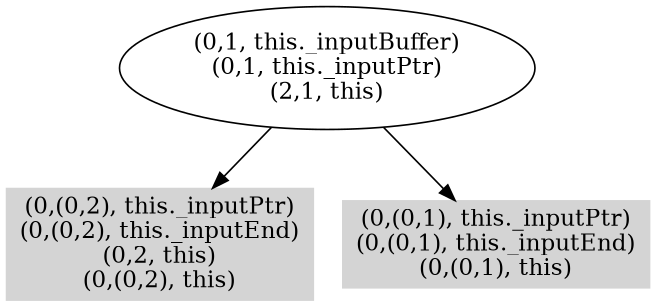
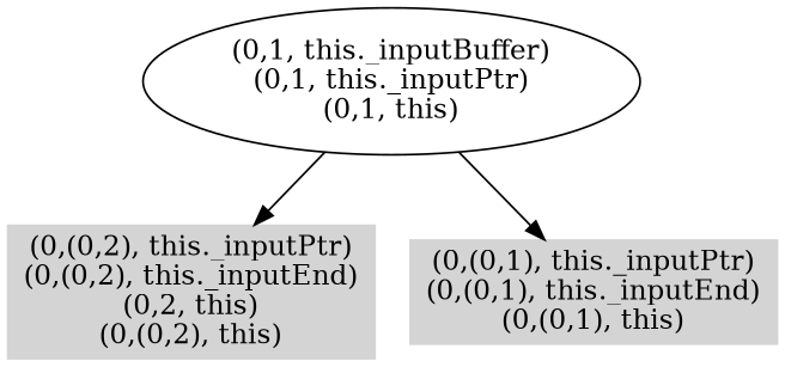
  digraph {
    node [color=".0 .0 .83" shape=box style=filled]
    n1 [label="(0,(0,2), this._inputPtr)\n(0,(0,2), this._inputEnd)\n(0,2, this)\n(0,(0,2), this)"]
    n2 [label="(0,(0,1), this._inputPtr)\n(0,(0,1), this._inputEnd)\n(0,(0,1), this)"]
-   n3 [label="(0,1, this._inputBuffer)\n(0,1, this._inputPtr)\n(2,1, this)" color="" shape="" style=""]
+   n3 [label="(0,1, this._inputBuffer)\n(0,1, this._inputPtr)\n(0,1, this)" color="" shape="" style=""]
    n3 -> n1
    n3 -> n2
  }
